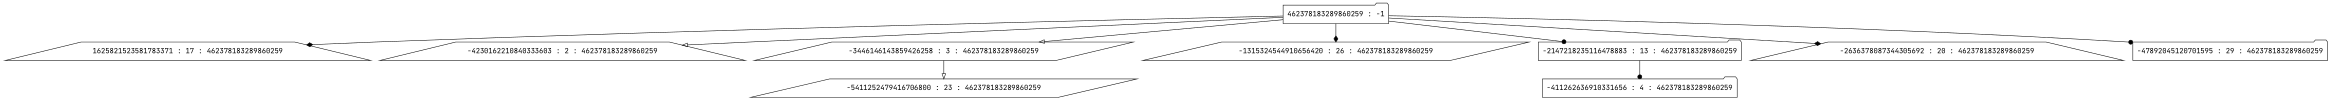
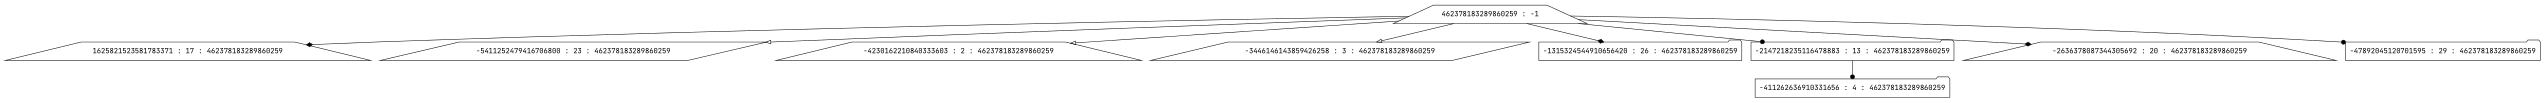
  digraph {
    fontname="JetBrains Mono"
    node [fontname="JetBrains Mono" shape=folder]
    edge [arrowhead=diamond fontname="JetBrains Mono"]
-   n1 [label="462378183289860259 : -1"]
+   n1 [label="462378183289860259 : -1" shape=trapezium]
    n2 [label="1625821523581783371 : 17 : 462378183289860259" shape=trapezium]
    n3 [label="-5411252479416706800 : 23 : 462378183289860259" shape=parallelogram]
    n4 [label="-4230162210840333603 : 2 : 462378183289860259" shape=trapezium]
    n5 [label="-3446146143859426258 : 3 : 462378183289860259" shape=parallelogram]
-   n6 [label="-1315324544910656420 : 26 : 462378183289860259" shape=parallelogram]
+   n6 [label="-1315324544910656420 : 26 : 462378183289860259"]
    n7 [label="-2147218235116478883 : 13 : 462378183289860259"]
    n8 [label="-2636378087344305692 : 20 : 462378183289860259" shape=trapezium]
    n9 [label="-47892045120701595 : 29 : 462378183289860259"]
    n10 [label="-411262636910331656 : 4 : 462378183289860259"]
    n1 -> n2
-   n5 -> n3 [arrowhead=onormal]
+   n1 -> n3 [arrowhead=onormal]
    n1 -> n4 [arrowhead=onormal]
    n1 -> n5 [arrowhead=onormal]
    n1 -> n6
    n1 -> n7 [arrowhead=dot]
    n1 -> n8
    n1 -> n9 [arrowhead=dot]
    n7 -> n10 [arrowhead=dot]
  }
